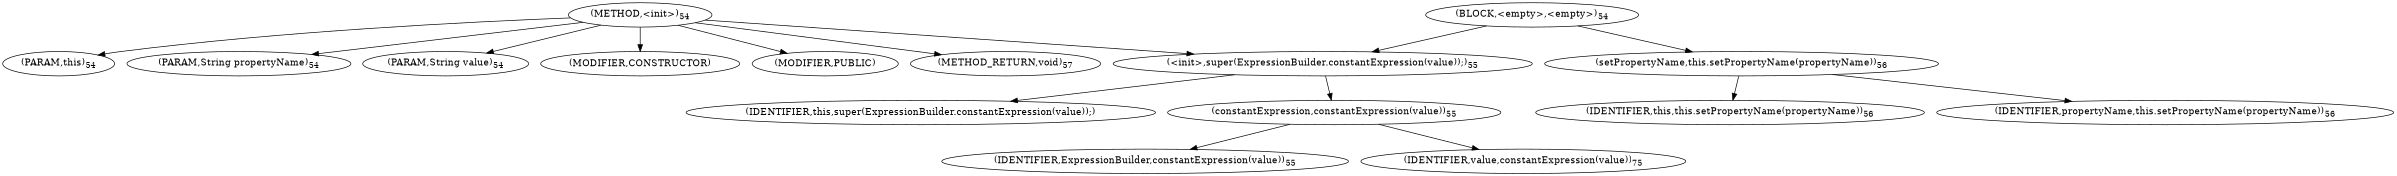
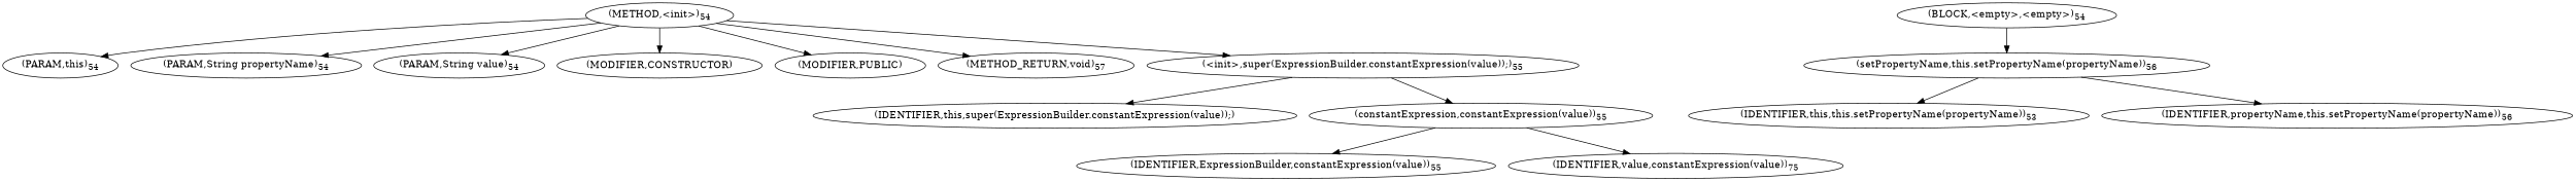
  digraph {
    n1 [label=<(METHOD,&lt;init&gt;)<SUB>54</SUB>>]
    n2 [label=<(PARAM,this)<SUB>54</SUB>>]
    n3 [label=<(PARAM,String propertyName)<SUB>54</SUB>>]
    n4 [label=<(PARAM,String value)<SUB>54</SUB>>]
    n5 [label=<(MODIFIER,CONSTRUCTOR)>]
    n6 [label=<(MODIFIER,PUBLIC)>]
    n7 [label=<(METHOD_RETURN,void)<SUB>57</SUB>>]
    n8 [label=<(&lt;init&gt;,super(ExpressionBuilder.constantExpression(value));)<SUB>55</SUB>>]
    n9 [label=<(BLOCK,&lt;empty&gt;,&lt;empty&gt;)<SUB>54</SUB>>]
    n10 [label=<(setPropertyName,this.setPropertyName(propertyName))<SUB>56</SUB>>]
    n11 [label=<(IDENTIFIER,this,super(ExpressionBuilder.constantExpression(value));)>]
    n12 [label=<(constantExpression,constantExpression(value))<SUB>55</SUB>>]
-   n13 [label=<(IDENTIFIER,this,this.setPropertyName(propertyName))<SUB>56</SUB>>]
+   n13 [label=<(IDENTIFIER,this,this.setPropertyName(propertyName))<SUB>53</SUB>>]
    n14 [label=<(IDENTIFIER,propertyName,this.setPropertyName(propertyName))<SUB>56</SUB>>]
    n15 [label=<(IDENTIFIER,ExpressionBuilder,constantExpression(value))<SUB>55</SUB>>]
    n16 [label=<(IDENTIFIER,value,constantExpression(value))<SUB>75</SUB>>]
    n1 -> n2
    n1 -> n3
    n1 -> n4
    n1 -> n5
    n1 -> n6
    n1 -> n7
    n1 -> n8
    n8 -> n11
    n8 -> n12
-   n9 -> n8
    n9 -> n10
    n10 -> n13
    n10 -> n14
    n12 -> n15
    n12 -> n16
  }
